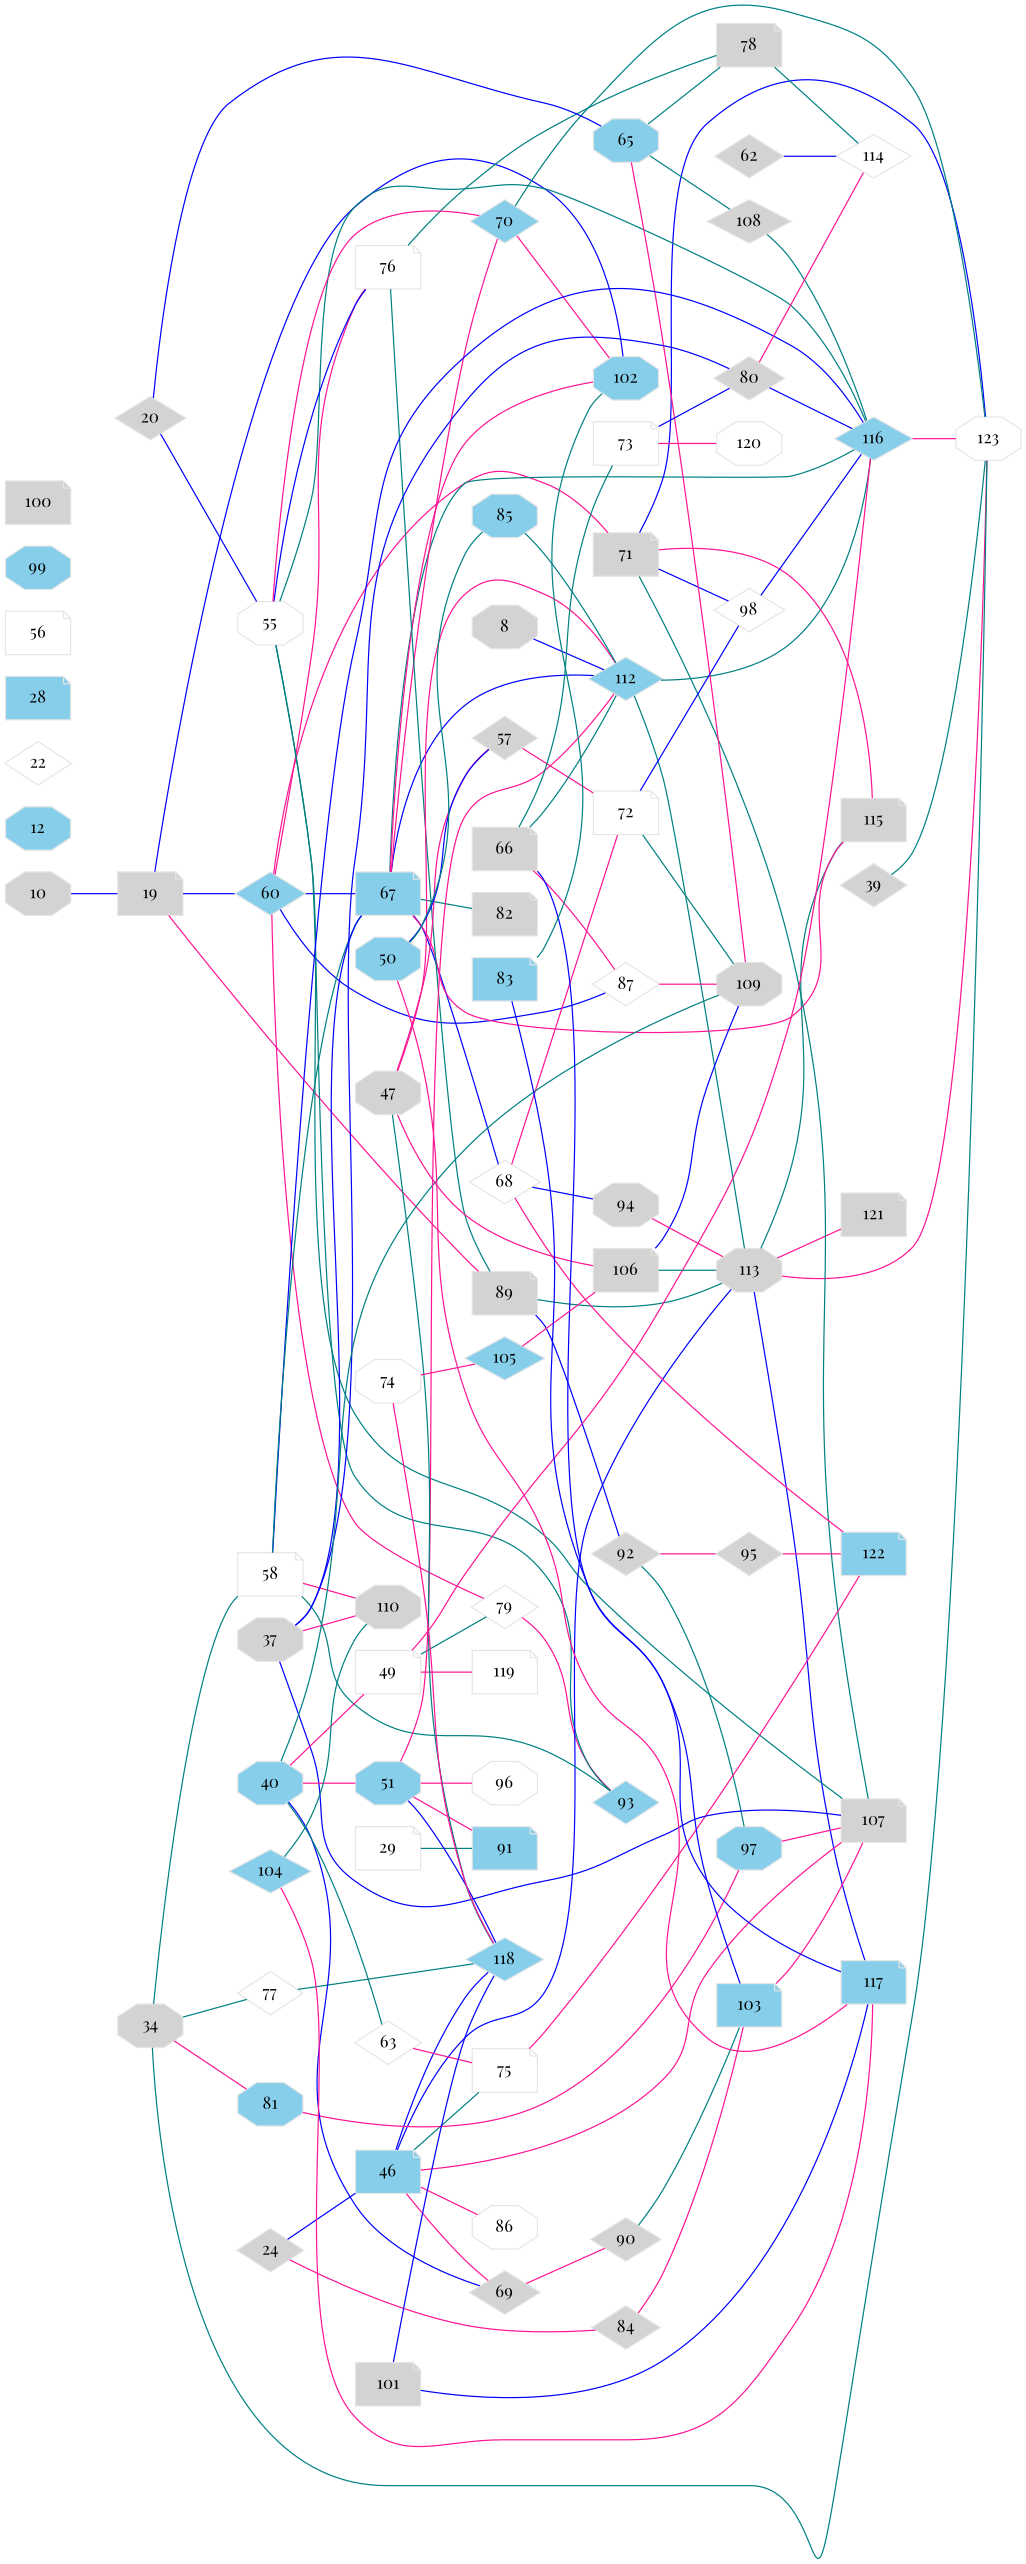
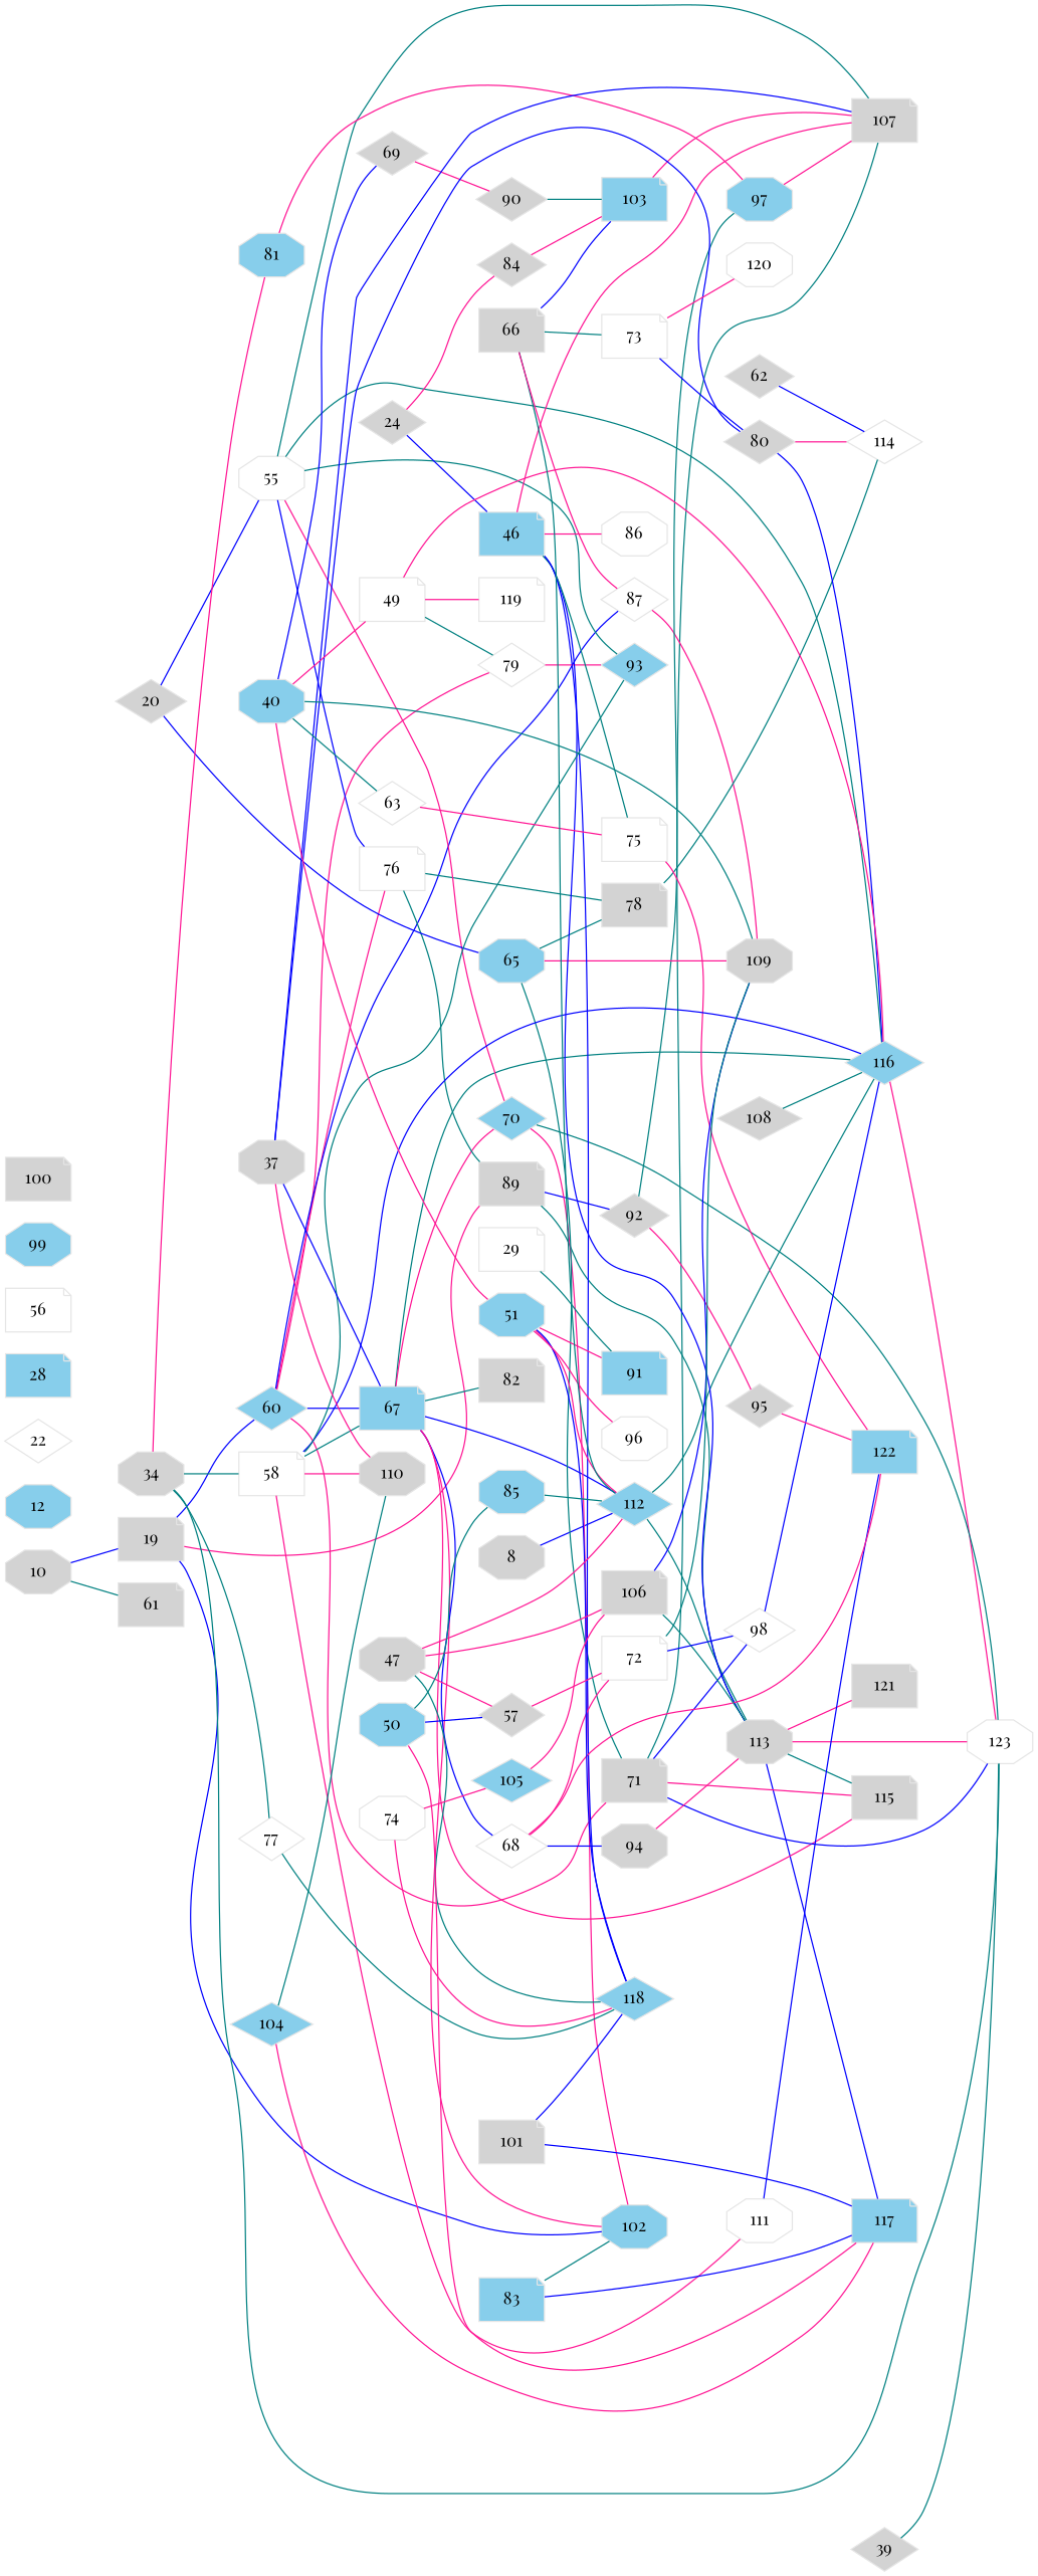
  graph {
    fontname="Playfair Display"
    rankdir=LR
    node [color=gray90 fillcolor=lightgrey fontname="Playfair Display" shape=note style=filled]
    edge [color=deeppink fontname="Playfair Display"]
    112 [fillcolor=skyblue shape=diamond super="+30"]
    113 [shape=octagon super="+14+38+26+54"]
    116 [fillcolor=skyblue shape=diamond super="+1"]
    8 [shape=octagon]
    10 [shape=octagon]
    19
+   61
    60 [fillcolor=skyblue shape=diamond]
    89
    102 [fillcolor=skyblue shape=octagon]
    12 [fillcolor=skyblue shape=octagon]
    67 [fillcolor=skyblue super="+33+52"]
    79 [fillcolor=white shape=diamond]
    76 [fillcolor=white]
    71 [super="+59"]
    87 [fillcolor=white shape=diamond]
    92 [shape=diamond]
    55 [fillcolor=white shape=octagon super="+17+48"]
    107
    70 [fillcolor=skyblue shape=diamond]
    93 [fillcolor=skyblue shape=diamond super="+32"]
    20 [shape=diamond]
    65 [fillcolor=skyblue shape=octagon]
    109 [shape=octagon]
    78
    108 [shape=diamond]
    22 [fillcolor=white shape=diamond]
    46 [fillcolor=skyblue super="+35"]
    69 [shape=diamond]
    75 [fillcolor=white]
    86 [fillcolor=white shape=octagon]
    118 [fillcolor=skyblue shape=diamond super="+36"]
    24 [shape=diamond]
    84 [shape=diamond]
    103 [fillcolor=skyblue]
    28 [fillcolor=skyblue]
    29 [fillcolor=white]
    91 [fillcolor=skyblue]
    58 [fillcolor=white super="+6"]
    110 [shape=octagon super="+27"]
+   111 [fillcolor=white shape=octagon]
    34 [shape=octagon]
    77 [fillcolor=white shape=diamond]
    81 [fillcolor=skyblue shape=octagon]
    123 [fillcolor=white shape=octagon super="+53"]
    97 [fillcolor=skyblue shape=octagon]
    68 [fillcolor=white shape=diamond super="+5"]
    82
    115
    37 [shape=octagon]
    80 [shape=diamond super="+44"]
    114 [fillcolor=white shape=diamond]
    39 [shape=diamond]
    40 [fillcolor=skyblue shape=octagon super="+3+2"]
    49 [fillcolor=white]
    51 [fillcolor=skyblue shape=octagon super="+16"]
    63 [fillcolor=white shape=diamond]
    119 [fillcolor=white]
    96 [fillcolor=white shape=octagon]
    90 [shape=diamond]
    122 [fillcolor=skyblue super="+43"]
    117 [fillcolor=skyblue super="+9+88"]
    121
    47 [shape=octagon]
    57 [shape=diamond]
    106
    72 [fillcolor=white]
    50 [fillcolor=skyblue shape=octagon]
    85 [fillcolor=skyblue shape=octagon]
    56 [fillcolor=white]
    98 [fillcolor=white shape=diamond]
    62 [shape=diamond]
    94 [shape=octagon super="+18"]
    66 [super="+15"]
    73 [fillcolor=white]
    120 [fillcolor=white shape=octagon]
    74 [fillcolor=white shape=octagon]
    105 [fillcolor=skyblue shape=diamond]
    83 [fillcolor=skyblue super="+13"]
    95 [shape=diamond]
    99 [fillcolor=skyblue shape=octagon]
    100
    101
    104 [fillcolor=skyblue shape=diamond]
    112 -- 113 [color=teal]
    112 -- 116 [color=teal]
    113 -- 123
    113 -- 115 [color=teal]
    113 -- 117 [color=blue weight=2]
    113 -- 121
    116 -- 123
    8 -- 112 [color=blue]
    10 -- 19 [color=blue]
+   10 -- 61 [color=teal]
    19 -- 60 [color=blue]
    19 -- 89
    19 -- 102 [color=blue]
    60 -- 67 [color=blue weight=3]
    60 -- 79
    60 -- 76
    60 -- 71 [weight=2]
    60 -- 87 [color=blue]
    89 -- 113 [color=teal]
    89 -- 92 [color=blue]
    67 -- 112 [color=blue]
    67 -- 116 [color=teal]
    67 -- 102
    67 -- 70
    67 -- 68 [color=blue weight=2]
    67 -- 82 [color=teal]
    67 -- 115
    79 -- 93
    76 -- 89 [color=teal]
    76 -- 78 [color=teal]
    71 -- 107 [color=teal]
    71 -- 123 [color=blue]
    71 -- 115
    71 -- 98 [color=blue]
    87 -- 109
    92 -- 97 [color=teal]
    92 -- 95
    55 -- 116 [color=teal]
    55 -- 76 [color=blue]
    55 -- 107 [color=teal]
    55 -- 70
    55 -- 93 [color=teal weight=3]
    70 -- 102
    70 -- 123 [color=teal weight=2]
    20 -- 55 [color=blue]
    20 -- 65 [color=blue]
    65 -- 109
    65 -- 78 [color=teal]
-   65 -- 108 [color=teal]
+   65 -- 71 [color=teal]
    78 -- 114 [color=teal]
    108 -- 116 [color=teal]
    46 -- 113 [color=blue weight=3]
    46 -- 107
-   46 -- 69
    46 -- 75 [color=teal]
    46 -- 86
    46 -- 118 [color=blue weight=2]
    69 -- 90
    75 -- 122
    24 -- 46 [color=blue]
    24 -- 84
    84 -- 103
    103 -- 107
    29 -- 91 [color=teal]
    58 -- 116 [color=blue]
    58 -- 67 [color=teal]
    58 -- 93 [color=teal]
    58 -- 110 [weight=2]
+   58 -- 111
+   111 -- 122 [color=blue]
    34 -- 58 [color=teal]
    34 -- 77 [color=teal]
    34 -- 81
    34 -- 123 [color=teal]
    77 -- 118 [color=teal]
    81 -- 97
    97 -- 107
    68 -- 122
    68 -- 72
    68 -- 94 [color=blue]
    37 -- 67 [color=blue]
    37 -- 107 [color=blue]
    37 -- 110
    37 -- 80 [color=blue]
    80 -- 116 [color=blue]
    80 -- 114
    39 -- 123 [color=teal]
    40 -- 109 [color=teal]
    40 -- 69 [color=blue]
    40 -- 49
    40 -- 51
    40 -- 63 [color=teal]
    49 -- 116
    49 -- 79 [color=teal]
    49 -- 119
    51 -- 112
    51 -- 118 [color=blue]
    51 -- 91
    51 -- 96
    63 -- 75
    90 -- 103 [color=teal]
    47 -- 112
    47 -- 118 [color=teal]
    47 -- 57
    47 -- 106
    57 -- 72
    106 -- 113 [color=teal weight=2]
    106 -- 109 [color=blue]
    72 -- 109 [color=teal]
    72 -- 98 [color=blue]
    50 -- 117
    50 -- 57 [color=blue]
    50 -- 85 [color=teal]
    85 -- 112 [color=teal]
    98 -- 116 [color=blue]
    62 -- 114 [color=blue]
    94 -- 113
    66 -- 112 [color=teal]
    66 -- 87
    66 -- 103 [color=blue]
    66 -- 73 [color=teal]
    73 -- 80 [color=blue weight=2]
    73 -- 120
    74 -- 118
    74 -- 105
    105 -- 106
    83 -- 102 [color=teal]
    83 -- 117 [color=blue]
    95 -- 122
    101 -- 118 [color=blue]
    101 -- 117 [color=blue]
    104 -- 110 [color=teal]
    104 -- 117
  }
